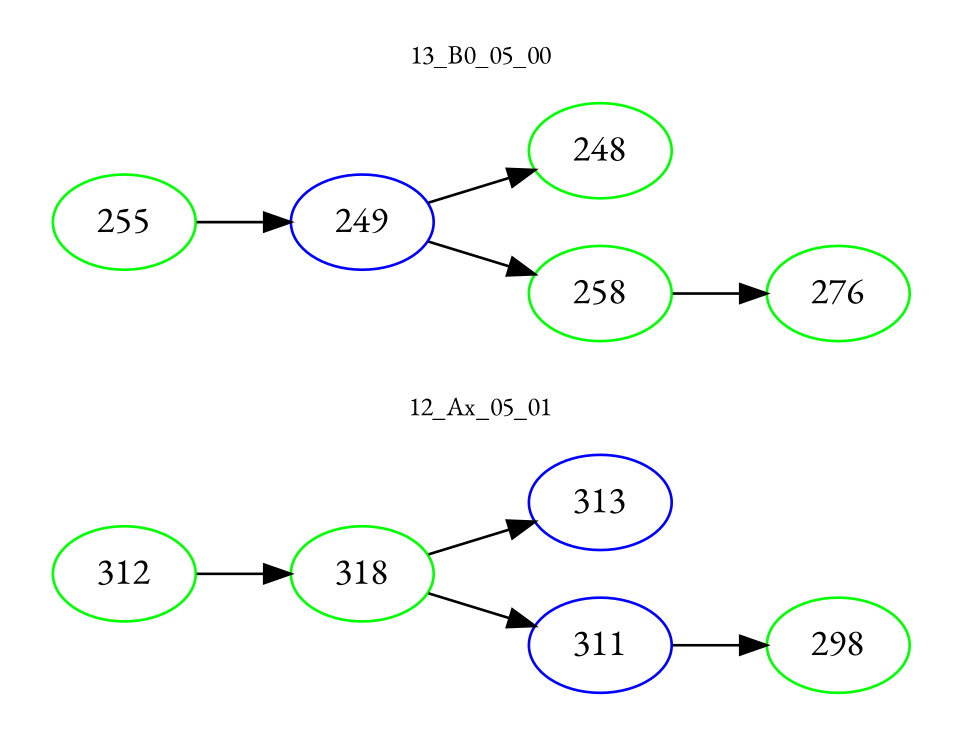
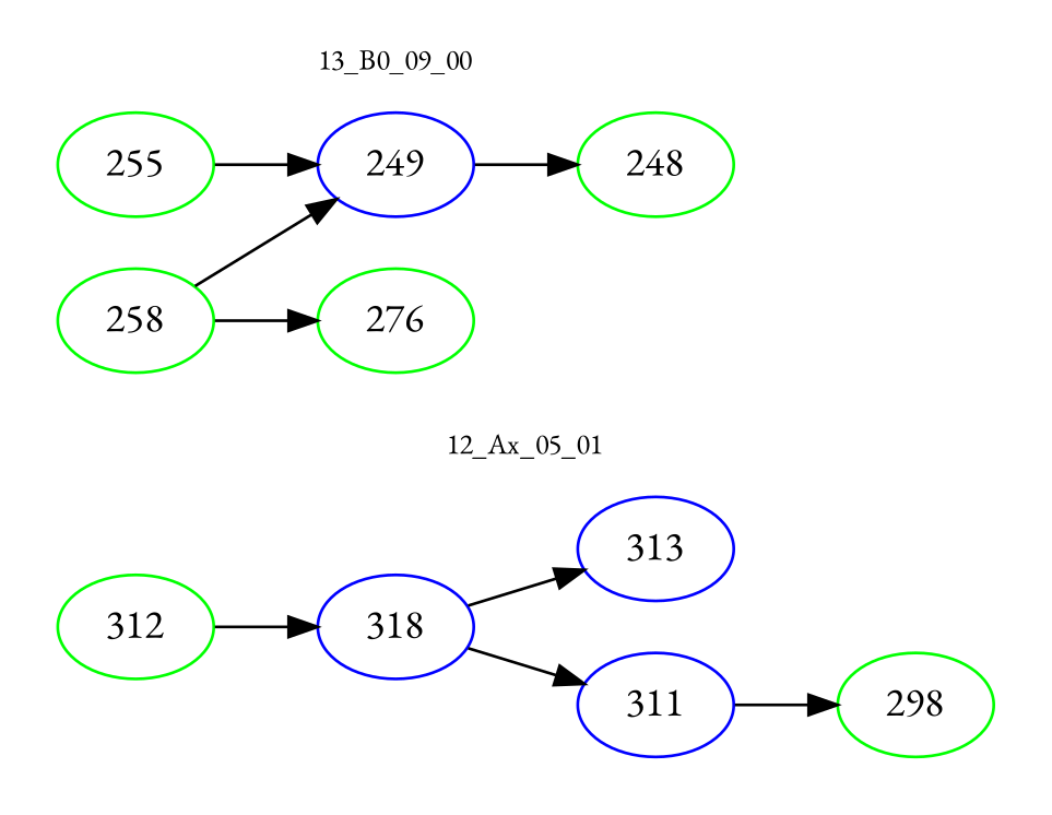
  digraph {
    fontname="EB Garamond"
    rankdir=LR
    node [color=green fontname="EB Garamond"]
    edge [color=black fontname="EB Garamond"]
    n1 [label=312]
-   n2 [label=318]
+   n2 [color=blue label=318]
    n3 [color=blue label=311]
    n4 [color=blue label=313]
    n5 [label=298]
    n6 [label=255]
    n7 [label=258]
    n8 [label=276]
    n9 [color=blue label=249]
    n10 [label=248]
    subgraph cluster_1 {
      color=white
      fontsize=10
      label="12_Ax_05_01"
      n1
      n2
      n3
      n4
      n5
    }
    subgraph cluster_2 {
      color=white
      fontsize=10
-     label="13_B0_05_00"
+     label="13_B0_09_00"
      n6
      n7
      n8
      n9
      n10
    }
    n1 -> n2
    n2 -> n3
    n2 -> n4
    n3 -> n5
    n6 -> n9
    n7 -> n8
-   n9 -> n7
+   n7 -> n9
    n9 -> n10
  }
